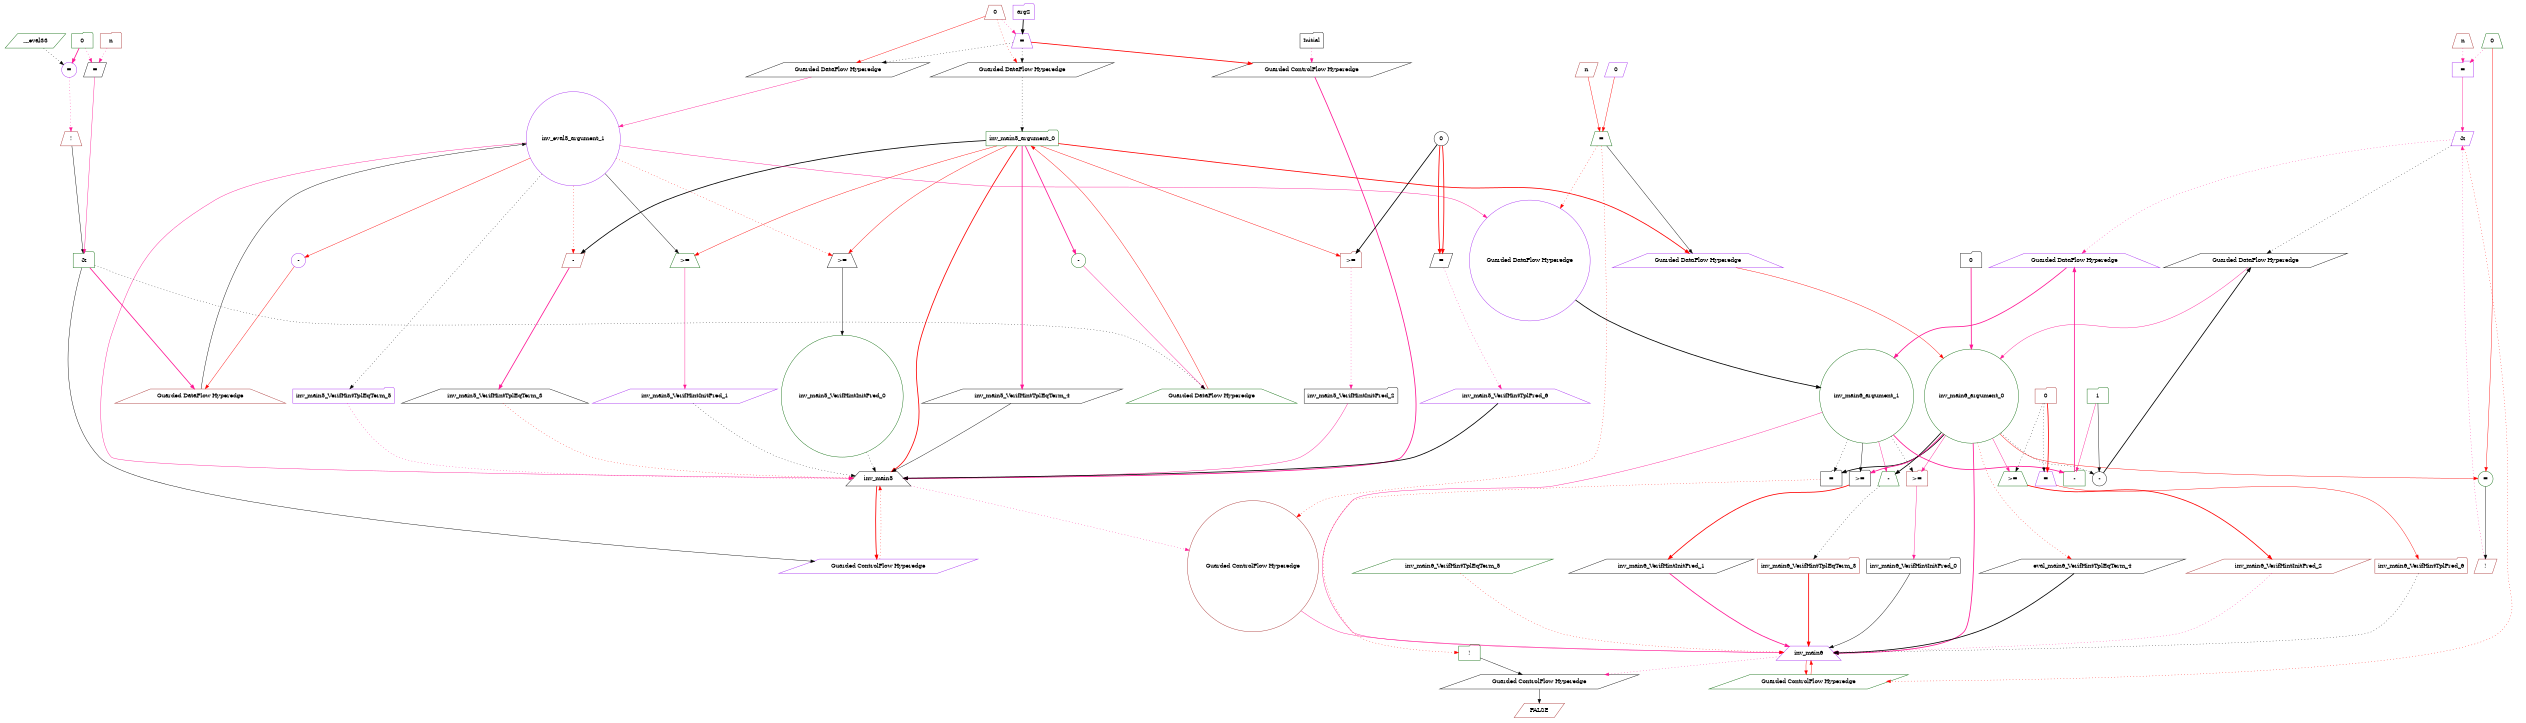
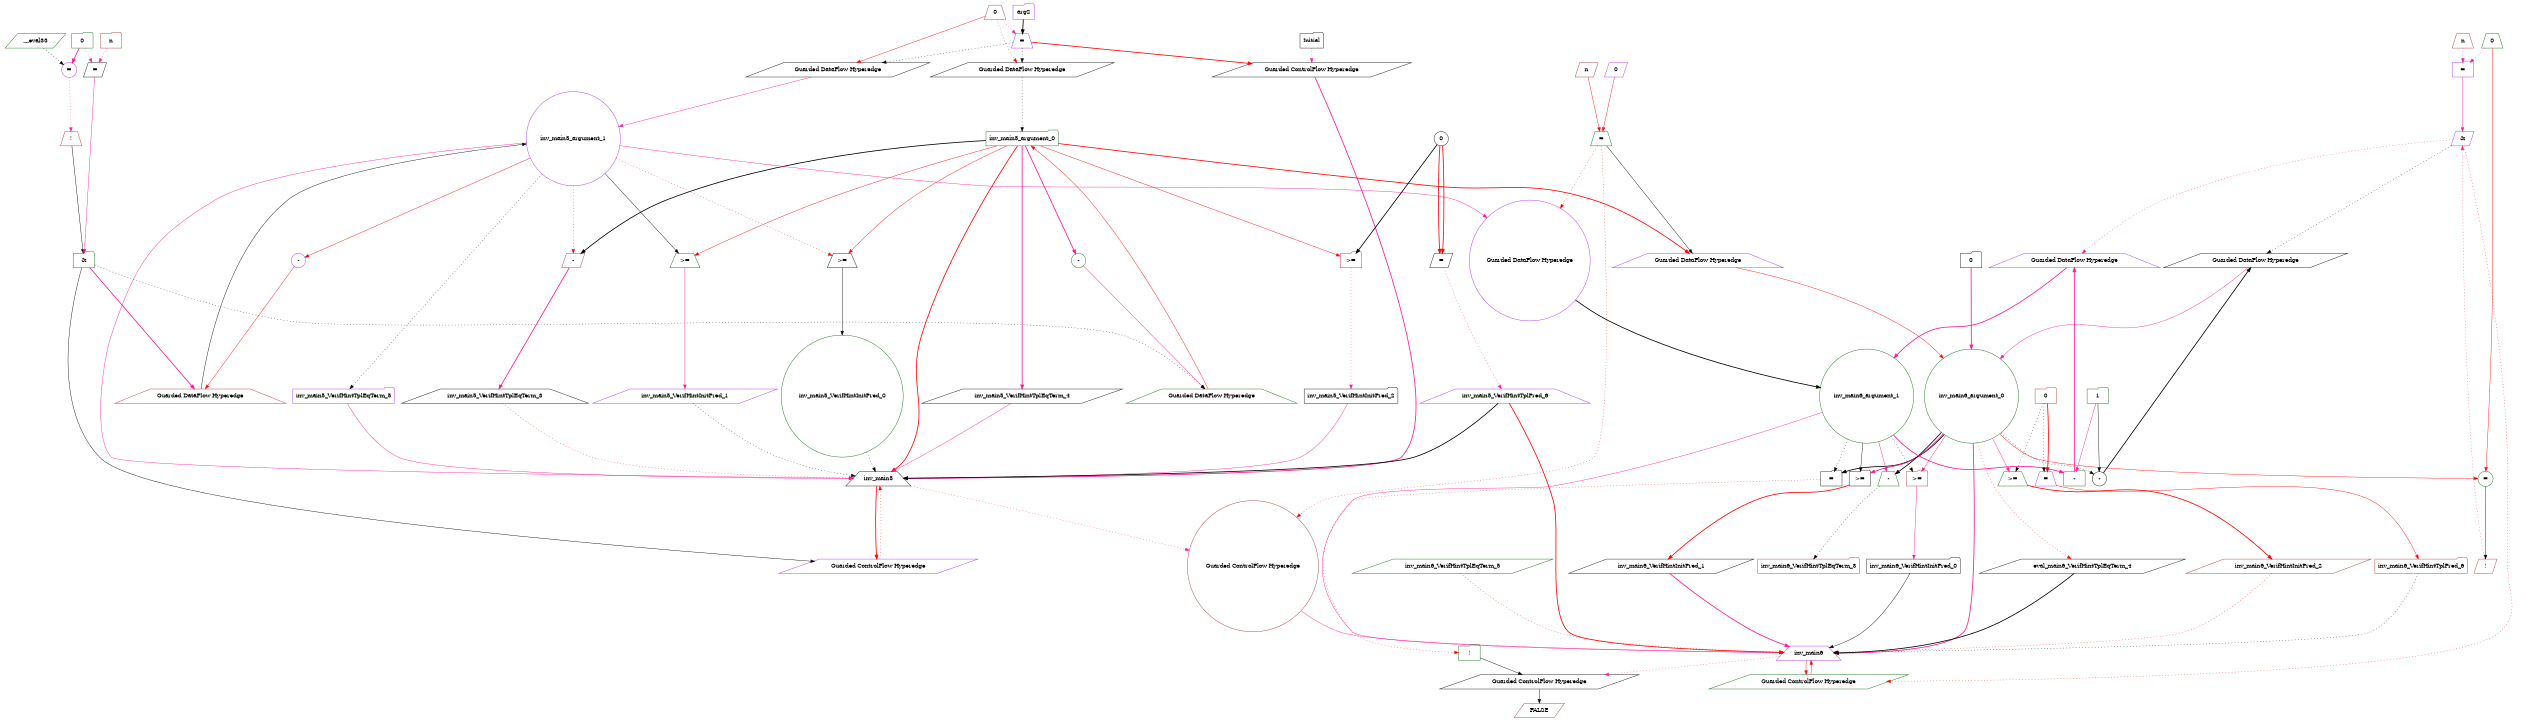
  digraph {
    node [color=black shape=parallelogram]
    edge [color=deeppink style=solid]
    n1 [label=inv_main5 shape=trapezium]
    n2 [color=brown label="Guarded ControlFlow Hyperedge" shape=circle]
    n3 [color=purple label="Guarded ControlFlow Hyperedge"]
    n4 [color=purple label=inv_main6 shape=trapezium]
    n5 [color=darkgreen label="Guarded ControlFlow Hyperedge"]
    n6 [label="Guarded ControlFlow Hyperedge"]
    n7 [color=brown label=FALSE]
    n8 [label=Initial shape=folder]
    n9 [label="Guarded ControlFlow Hyperedge"]
    n10 [color=darkgreen label=inv_main5_argument_0 shape=folder]
    n11 [color=darkgreen label="-" shape=circle]
    n12 [color=purple label="Guarded DataFlow Hyperedge" shape=trapezium]
    n13 [label=">=" shape=trapezium]
    n14 [color=darkgreen label=">=" shape=trapezium]
    n15 [color=brown label=">=" shape=folder]
    n16 [color=brown label="-"]
    n17 [label=inv_main5_VerifHintTplEqTerm_4]
    n18 [color=darkgreen label="Guarded DataFlow Hyperedge" shape=trapezium]
    n19 [color=darkgreen label=inv_main6_argument_0 shape=circle]
    n20 [color=darkgreen label=inv_main5_VerifHintInitPred_0 shape=circle]
    n21 [color=purple label=inv_main5_VerifHintInitPred_1]
    n22 [label=inv_main5_VerifHintInitPred_2 shape=folder]
    n23 [label=inv_main5_VerifHintTplEqTerm_3 shape=trapezium]
-   n24 [color=purple label=inv_eval5_argument_1 shape=circle]
+   n24 [color=purple label=inv_main5_argument_1 shape=circle]
    n25 [color=purple label="-" shape=circle]
    n26 [color=purple label="Guarded DataFlow Hyperedge" shape=circle]
    n27 [color=purple label=inv_main5_VerifHintTplEqTerm_5 shape=folder]
    n28 [color=brown label="Guarded DataFlow Hyperedge" shape=trapezium]
    n29 [color=darkgreen label=inv_main6_argument_1 shape=circle]
    n30 [color=darkgreen label="=" shape=circle]
    n31 [label="-" shape=circle]
    n32 [label="=" shape=folder]
    n33 [color=brown label=">=" shape=folder]
    n34 [label=">=" shape=folder]
    n35 [color=darkgreen label=">=" shape=trapezium]
    n36 [color=darkgreen label="-" shape=trapezium]
    n37 [label=eval_main6_VerifHintTplEqTerm_4]
    n38 [color=brown label="!"]
    n39 [label="Guarded DataFlow Hyperedge"]
    n40 [color=darkgreen label="!" shape=folder]
    n41 [label=inv_main6_VerifHintInitPred_0 shape=folder]
    n42 [label=inv_main6_VerifHintInitPred_1]
    n43 [color=brown label=inv_main6_VerifHintInitPred_2]
    n44 [color=brown label=inv_main6_VerifHintTplEqTerm_3 shape=folder]
    n45 [color=darkgreen label="-" shape=folder]
    n46 [color=purple label="Guarded DataFlow Hyperedge" shape=trapezium]
    n47 [color=darkgreen label=inv_main6_VerifHintTplEqTerm_5]
    n48 [color=purple label="=" shape=trapezium]
    n49 [label="Guarded DataFlow Hyperedge"]
    n50 [label="Guarded DataFlow Hyperedge"]
    n51 [color=purple label=arg2 shape=folder]
    n52 [color=brown label=0 shape=trapezium]
    n53 [color=darkgreen label="=" shape=trapezium]
    n54 [color=brown label=n]
    n55 [color=purple label=0]
    n56 [color=darkgreen label="&" shape=folder]
    n57 [color=brown label="!" shape=trapezium]
    n58 [color=purple label="=" shape=circle]
    n59 [color=darkgreen label=__eval33]
    n60 [color=darkgreen label=0 shape=folder]
    n61 [label="="]
    n62 [color=brown label=n shape=folder]
    n63 [color=purple label="&"]
    n64 [color=darkgreen label=0 shape=trapezium]
    n65 [color=purple label="=" shape=folder]
    n66 [color=brown label=n shape=trapezium]
    n67 [color=darkgreen label=1 shape=folder]
    n68 [label=0 shape=folder]
    n69 [label=0 shape=circle]
    n70 [label="="]
    n71 [color=purple label=inv_main5_VerifHintTplPred_6 shape=trapezium]
    n72 [color=brown label=0 shape=folder]
    n73 [color=purple label="=" shape=trapezium]
    n74 [color=brown label=inv_main6_VerifHintTplPred_6 shape=folder]
    n1 -> n2 [style=dotted]
    n1 -> n3 [color=red style=bold]
    n2 -> n4
    n3 -> n1 [color=red style=dotted]
    n4 -> n5 [color=red]
    n4 -> n6 [style=dotted]
    n5 -> n4 [color=red]
    n6 -> n7 [color=black]
    n8 -> n9 [style=dotted]
    n9 -> n1 [style=bold]
    n10 -> n1 [color=red style=bold]
    n10 -> n11 [style=bold]
    n10 -> n12 [color=red style=bold]
    n10 -> n13 [color=red]
    n10 -> n14 [color=red]
    n10 -> n15 [color=red]
    n10 -> n16 [color=black style=bold]
    n10 -> n17 [style=bold]
    n11 -> n18
    n12 -> n19 [color=red]
    n13 -> n20 [color=black]
    n14 -> n21
    n15 -> n22 [style=dotted]
    n16 -> n23 [style=bold]
-   n17 -> n1 [color=black]
+   n17 -> n1
    n18 -> n10 [color=red]
    n19 -> n4 [style=bold]
    n19 -> n30 [color=red]
    n19 -> n31 [color=black style=dotted]
    n19 -> n32 [color=black style=bold]
    n19 -> n33
    n19 -> n34 [style=bold]
    n19 -> n35
    n19 -> n36 [color=black style=bold]
    n19 -> n37 [color=red style=dotted]
    n20 -> n1 [color=black style=dotted]
    n21 -> n1 [color=black style=dotted]
    n22 -> n1
    n23 -> n1 [color=red style=dotted]
    n24 -> n1
    n24 -> n13 [color=red style=dotted]
    n24 -> n14 [color=black]
    n24 -> n16 [color=red style=dotted]
    n24 -> n25 [color=red]
    n24 -> n26
    n24 -> n27 [color=black style=dotted]
    n25 -> n28 [color=red]
    n26 -> n29 [color=black style=bold]
-   n27 -> n1 [style=dotted]
+   n27 -> n1
    n28 -> n24 [color=black]
    n29 -> n4
    n29 -> n32 [color=black style=dotted]
    n29 -> n33 [color=black style=dotted]
    n29 -> n34 [color=black]
    n29 -> n36
    n29 -> n45 [style=bold]
    n30 -> n38 [color=black]
    n31 -> n39 [color=black style=bold]
    n32 -> n40 [color=red style=dotted]
    n33 -> n41
    n34 -> n42 [color=red style=bold]
    n35 -> n43 [color=red style=bold]
    n36 -> n44 [color=black style=dotted]
    n37 -> n4 [color=black style=bold]
    n38 -> n63 [style=dotted]
    n39 -> n19
    n40 -> n6 [color=black]
    n41 -> n4 [color=black]
    n42 -> n4 [style=bold]
-   n43 -> n4 [style=dotted]
-   n44 -> n4 [color=red style=bold]
+   n43 -> n4 [color=red style=dotted]
+   n71 -> n4 [color=red style=bold]
    n45 -> n46 [style=bold]
    n46 -> n29 [style=bold]
    n47 -> n4 [color=red style=dotted]
    n48 -> n9 [color=red style=bold]
    n48 -> n49 [color=black style=dotted]
    n48 -> n50 [color=black style=dotted]
    n49 -> n10 [color=black style=dotted]
    n50 -> n24
    n51 -> n48 [color=black style=bold]
    n52 -> n48 [style=dotted]
    n52 -> n49 [color=red style=dotted]
    n52 -> n50 [color=red]
    n53 -> n2 [color=red style=dotted]
    n53 -> n12 [color=black]
    n53 -> n26 [color=red style=dotted]
    n54 -> n53 [color=red]
    n55 -> n53 [color=red]
    n56 -> n3 [color=black]
    n56 -> n18 [color=black style=dotted]
    n56 -> n28 [style=bold]
    n57 -> n56 [color=black]
    n58 -> n57 [style=dotted]
    n59 -> n58 [color=black style=dotted]
    n60 -> n58 [style=bold]
    n60 -> n61 [style=dotted]
    n61 -> n56
    n62 -> n61 [style=dotted]
    n63 -> n5 [color=red style=dotted]
    n63 -> n39 [color=black style=dotted]
    n63 -> n46 [style=dotted]
    n64 -> n30 [color=red]
    n64 -> n65 [style=dotted]
    n65 -> n63
    n66 -> n65 [style=dotted]
    n67 -> n31 [color=black]
    n67 -> n45
    n68 -> n19 [style=bold]
    n69 -> n15 [color=black style=bold]
    n69 -> n70 [color=red style=bold]
    n69 -> n70 [color=red style=bold]
    n70 -> n71 [style=dotted]
    n71 -> n1 [color=black style=bold]
    n72 -> n35 [color=black style=dotted]
    n72 -> n73 [color=black style=dotted]
    n72 -> n73 [color=red style=bold]
    n73 -> n74 [color=red]
    n74 -> n4 [color=black style=dotted]
  }
